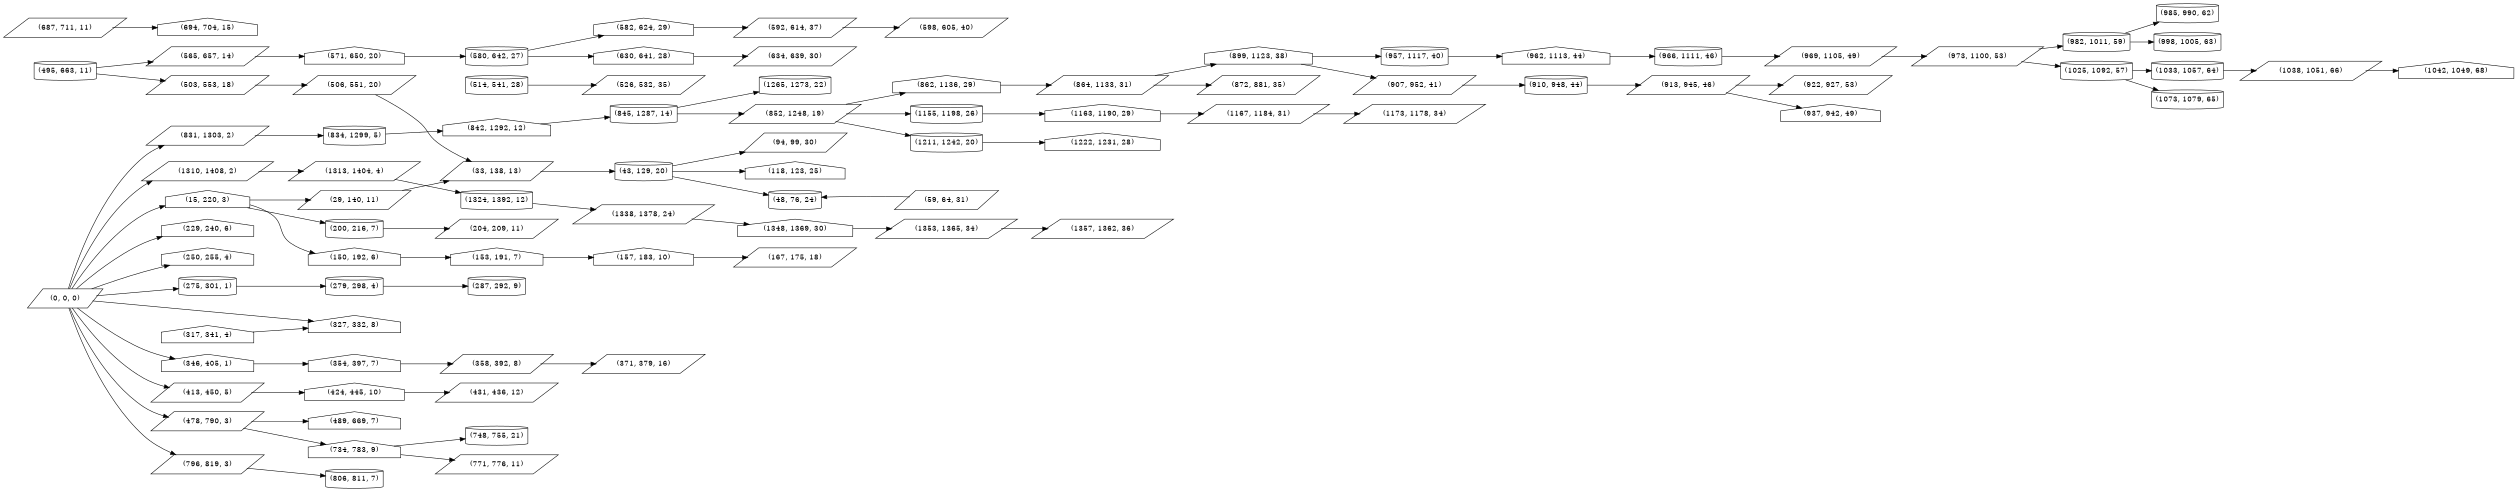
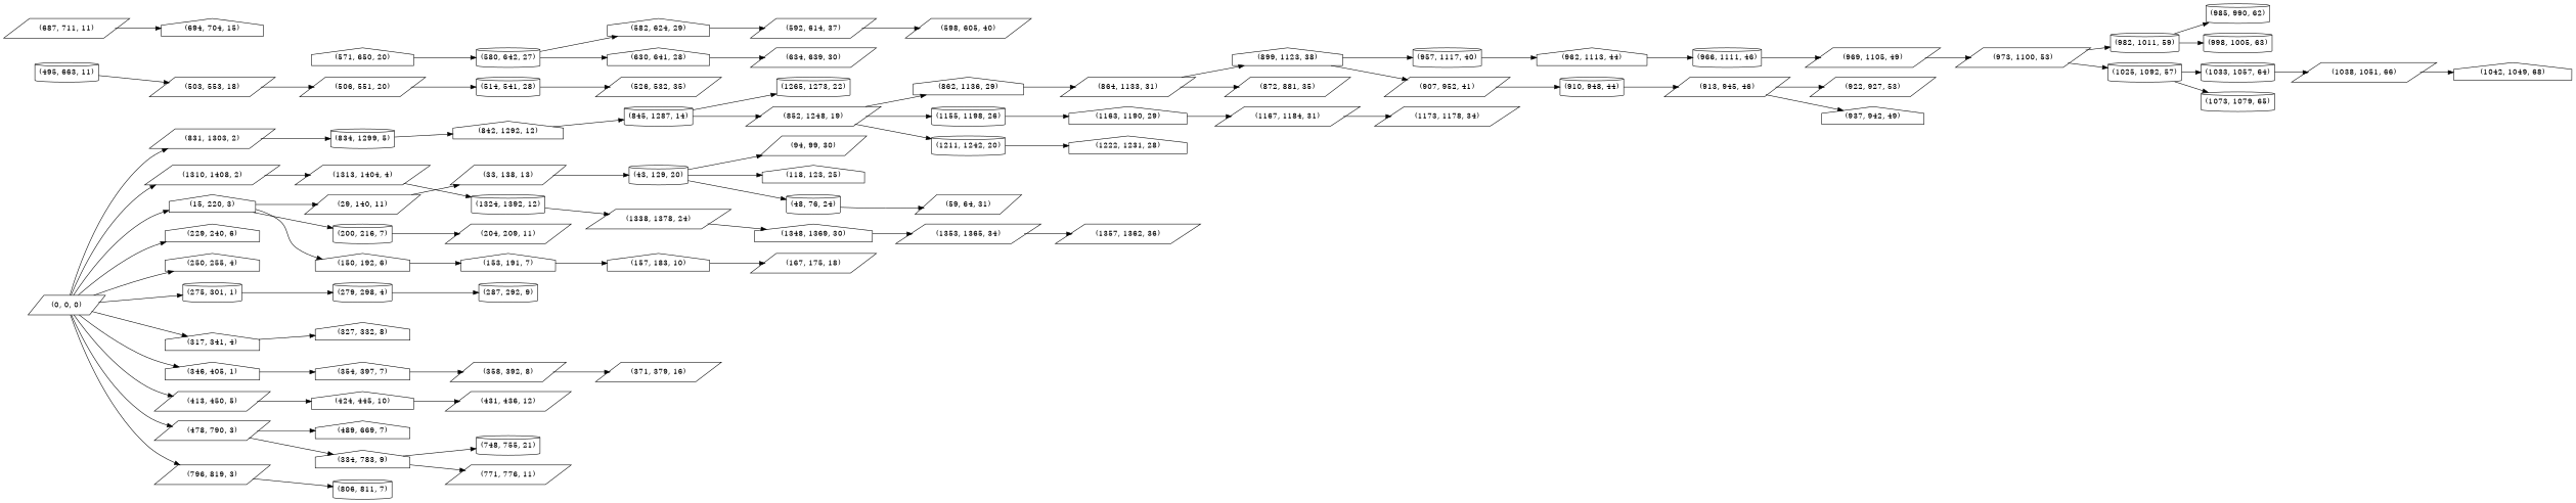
  digraph {
    rankdir=LR
    node [shape=parallelogram]
    "(15, 220, 3)" [shape=house]
    "(0, 0, 0)"
    "(229, 240, 6)" [shape=house]
    "(250, 255, 4)" [shape=house]
    "(275, 301, 1)" [shape=cylinder]
    "(317, 341, 4)" [shape=house]
    "(346, 405, 1)" [shape=house]
    "(413, 450, 5)"
    "(478, 790, 3)"
    "(796, 819, 3)"
    "(831, 1303, 2)"
    "(1310, 1408, 2)"
    "(29, 140, 11)"
    "(150, 192, 6)" [shape=house]
    "(200, 216, 7)" [shape=cylinder]
    "(279, 298, 4)" [shape=cylinder]
    "(327, 332, 8)" [shape=house]
    "(354, 397, 7)" [shape=house]
    "(424, 445, 10)" [shape=house]
    "(489, 669, 7)" [shape=house]
-   "(734, 783, 9)" [shape=house]
+   "(734, 783, 9)" [shape=house label="(334, 783, 9)"]
    "(806, 811, 7)" [shape=cylinder]
    "(834, 1299, 5)" [shape=cylinder]
    "(1313, 1404, 4)"
    "(33, 138, 13)"
    "(153, 191, 7)" [shape=house]
    "(204, 209, 11)"
    "(43, 129, 20)" [shape=cylinder]
    "(48, 76, 24)" [shape=cylinder]
    "(94, 99, 30)"
    "(118, 123, 25)" [shape=house]
    "(59, 64, 31)"
    "(157, 183, 10)" [shape=house]
    "(167, 175, 18)"
    "(287, 292, 9)" [shape=cylinder]
    "(358, 392, 8)"
    "(371, 379, 16)"
    "(431, 436, 12)"
    "(748, 755, 21)" [shape=cylinder]
    "(771, 776, 11)"
    "(495, 663, 11)" [shape=cylinder]
    "(503, 553, 18)"
-   "(565, 657, 14)"
    "(506, 551, 20)"
    "(571, 650, 20)" [shape=house]
    "(514, 541, 28)" [shape=cylinder]
    "(526, 532, 35)"
    "(580, 642, 27)" [shape=cylinder]
    "(582, 624, 29)" [shape=house]
    "(630, 641, 28)" [shape=house]
    "(592, 614, 37)"
    "(634, 639, 30)"
    "(598, 605, 40)"
    "(694, 704, 15)" [shape=house]
    "(687, 711, 11)"
    "(842, 1292, 12)" [shape=house]
    "(845, 1287, 14)" [shape=cylinder]
    "(852, 1248, 19)"
    "(1265, 1273, 22)" [shape=cylinder]
    "(862, 1136, 29)" [shape=house]
    "(1155, 1198, 26)" [shape=cylinder]
    "(1211, 1242, 20)" [shape=cylinder]
    "(864, 1133, 31)"
    "(1163, 1190, 29)" [shape=house]
    "(1222, 1231, 28)" [shape=house]
    "(872, 881, 35)"
    "(899, 1123, 38)" [shape=house]
    "(907, 952, 41)"
    "(957, 1117, 40)" [shape=cylinder]
    "(910, 948, 44)" [shape=cylinder]
    "(962, 1113, 44)" [shape=house]
    "(913, 945, 46)"
    "(922, 927, 53)"
    "(937, 942, 49)" [shape=house]
    "(966, 1111, 46)" [shape=cylinder]
    "(969, 1105, 49)"
    "(973, 1100, 53)"
    "(982, 1011, 59)" [shape=cylinder]
    "(1025, 1092, 57)" [shape=cylinder]
    "(985, 990, 62)" [shape=cylinder]
    "(998, 1005, 63)" [shape=cylinder]
    "(1033, 1057, 64)" [shape=cylinder]
    "(1073, 1079, 65)" [shape=cylinder]
    "(1038, 1051, 66)"
    "(1042, 1049, 68)" [shape=house]
    "(1167, 1184, 31)"
    "(1173, 1178, 34)"
    "(1324, 1392, 12)" [shape=cylinder]
    "(1338, 1378, 24)"
    "(1348, 1369, 30)" [shape=house]
    "(1353, 1365, 34)"
    "(1357, 1362, 36)"
    "(15, 220, 3)" -> "(29, 140, 11)"
    "(15, 220, 3)" -> "(150, 192, 6)"
    "(15, 220, 3)" -> "(200, 216, 7)"
    "(0, 0, 0)" -> "(15, 220, 3)"
    "(0, 0, 0)" -> "(229, 240, 6)"
    "(0, 0, 0)" -> "(250, 255, 4)"
    "(0, 0, 0)" -> "(275, 301, 1)"
-   "(0, 0, 0)" -> "(327, 332, 8)"
+   "(0, 0, 0)" -> "(317, 341, 4)"
    "(0, 0, 0)" -> "(346, 405, 1)"
    "(0, 0, 0)" -> "(413, 450, 5)"
    "(0, 0, 0)" -> "(478, 790, 3)"
    "(0, 0, 0)" -> "(796, 819, 3)"
    "(0, 0, 0)" -> "(831, 1303, 2)"
    "(0, 0, 0)" -> "(1310, 1408, 2)"
    "(275, 301, 1)" -> "(279, 298, 4)"
    "(317, 341, 4)" -> "(327, 332, 8)"
    "(346, 405, 1)" -> "(354, 397, 7)"
    "(413, 450, 5)" -> "(424, 445, 10)"
    "(478, 790, 3)" -> "(489, 669, 7)"
    "(478, 790, 3)" -> "(734, 783, 9)"
    "(796, 819, 3)" -> "(806, 811, 7)"
    "(831, 1303, 2)" -> "(834, 1299, 5)"
    "(1310, 1408, 2)" -> "(1313, 1404, 4)"
    "(29, 140, 11)" -> "(33, 138, 13)"
    "(150, 192, 6)" -> "(153, 191, 7)"
    "(200, 216, 7)" -> "(204, 209, 11)"
    "(279, 298, 4)" -> "(287, 292, 9)"
    "(354, 397, 7)" -> "(358, 392, 8)"
    "(424, 445, 10)" -> "(431, 436, 12)"
    "(734, 783, 9)" -> "(748, 755, 21)"
    "(734, 783, 9)" -> "(771, 776, 11)"
    "(834, 1299, 5)" -> "(842, 1292, 12)"
    "(1313, 1404, 4)" -> "(1324, 1392, 12)"
    "(33, 138, 13)" -> "(43, 129, 20)"
    "(153, 191, 7)" -> "(157, 183, 10)"
    "(43, 129, 20)" -> "(48, 76, 24)"
    "(43, 129, 20)" -> "(94, 99, 30)"
    "(43, 129, 20)" -> "(118, 123, 25)"
-   "(59, 64, 31)" -> "(48, 76, 24)"
+   "(48, 76, 24)" -> "(59, 64, 31)"
    "(157, 183, 10)" -> "(167, 175, 18)"
    "(358, 392, 8)" -> "(371, 379, 16)"
    "(495, 663, 11)" -> "(503, 553, 18)"
-   "(495, 663, 11)" -> "(565, 657, 14)"
    "(503, 553, 18)" -> "(506, 551, 20)"
-   "(565, 657, 14)" -> "(571, 650, 20)"
-   "(506, 551, 20)" -> "(33, 138, 13)"
+   "(506, 551, 20)" -> "(514, 541, 28)"
    "(571, 650, 20)" -> "(580, 642, 27)"
    "(514, 541, 28)" -> "(526, 532, 35)"
    "(580, 642, 27)" -> "(582, 624, 29)"
    "(580, 642, 27)" -> "(630, 641, 28)"
    "(582, 624, 29)" -> "(592, 614, 37)"
    "(630, 641, 28)" -> "(634, 639, 30)"
    "(592, 614, 37)" -> "(598, 605, 40)"
    "(687, 711, 11)" -> "(694, 704, 15)"
    "(842, 1292, 12)" -> "(845, 1287, 14)"
    "(845, 1287, 14)" -> "(852, 1248, 19)"
    "(845, 1287, 14)" -> "(1265, 1273, 22)"
    "(852, 1248, 19)" -> "(862, 1136, 29)"
    "(852, 1248, 19)" -> "(1155, 1198, 26)"
    "(852, 1248, 19)" -> "(1211, 1242, 20)"
    "(862, 1136, 29)" -> "(864, 1133, 31)"
    "(1155, 1198, 26)" -> "(1163, 1190, 29)"
    "(1211, 1242, 20)" -> "(1222, 1231, 28)"
    "(864, 1133, 31)" -> "(872, 881, 35)"
    "(864, 1133, 31)" -> "(899, 1123, 38)"
    "(1163, 1190, 29)" -> "(1167, 1184, 31)"
    "(899, 1123, 38)" -> "(907, 952, 41)"
    "(899, 1123, 38)" -> "(957, 1117, 40)"
    "(907, 952, 41)" -> "(910, 948, 44)"
    "(957, 1117, 40)" -> "(962, 1113, 44)"
    "(910, 948, 44)" -> "(913, 945, 46)"
    "(962, 1113, 44)" -> "(966, 1111, 46)"
    "(913, 945, 46)" -> "(922, 927, 53)"
    "(913, 945, 46)" -> "(937, 942, 49)"
    "(966, 1111, 46)" -> "(969, 1105, 49)"
    "(969, 1105, 49)" -> "(973, 1100, 53)"
    "(973, 1100, 53)" -> "(982, 1011, 59)"
    "(973, 1100, 53)" -> "(1025, 1092, 57)"
    "(982, 1011, 59)" -> "(985, 990, 62)"
    "(982, 1011, 59)" -> "(998, 1005, 63)"
    "(1025, 1092, 57)" -> "(1033, 1057, 64)"
    "(1025, 1092, 57)" -> "(1073, 1079, 65)"
    "(1033, 1057, 64)" -> "(1038, 1051, 66)"
    "(1038, 1051, 66)" -> "(1042, 1049, 68)"
    "(1167, 1184, 31)" -> "(1173, 1178, 34)"
    "(1324, 1392, 12)" -> "(1338, 1378, 24)"
    "(1338, 1378, 24)" -> "(1348, 1369, 30)"
    "(1348, 1369, 30)" -> "(1353, 1365, 34)"
    "(1353, 1365, 34)" -> "(1357, 1362, 36)"
  }
